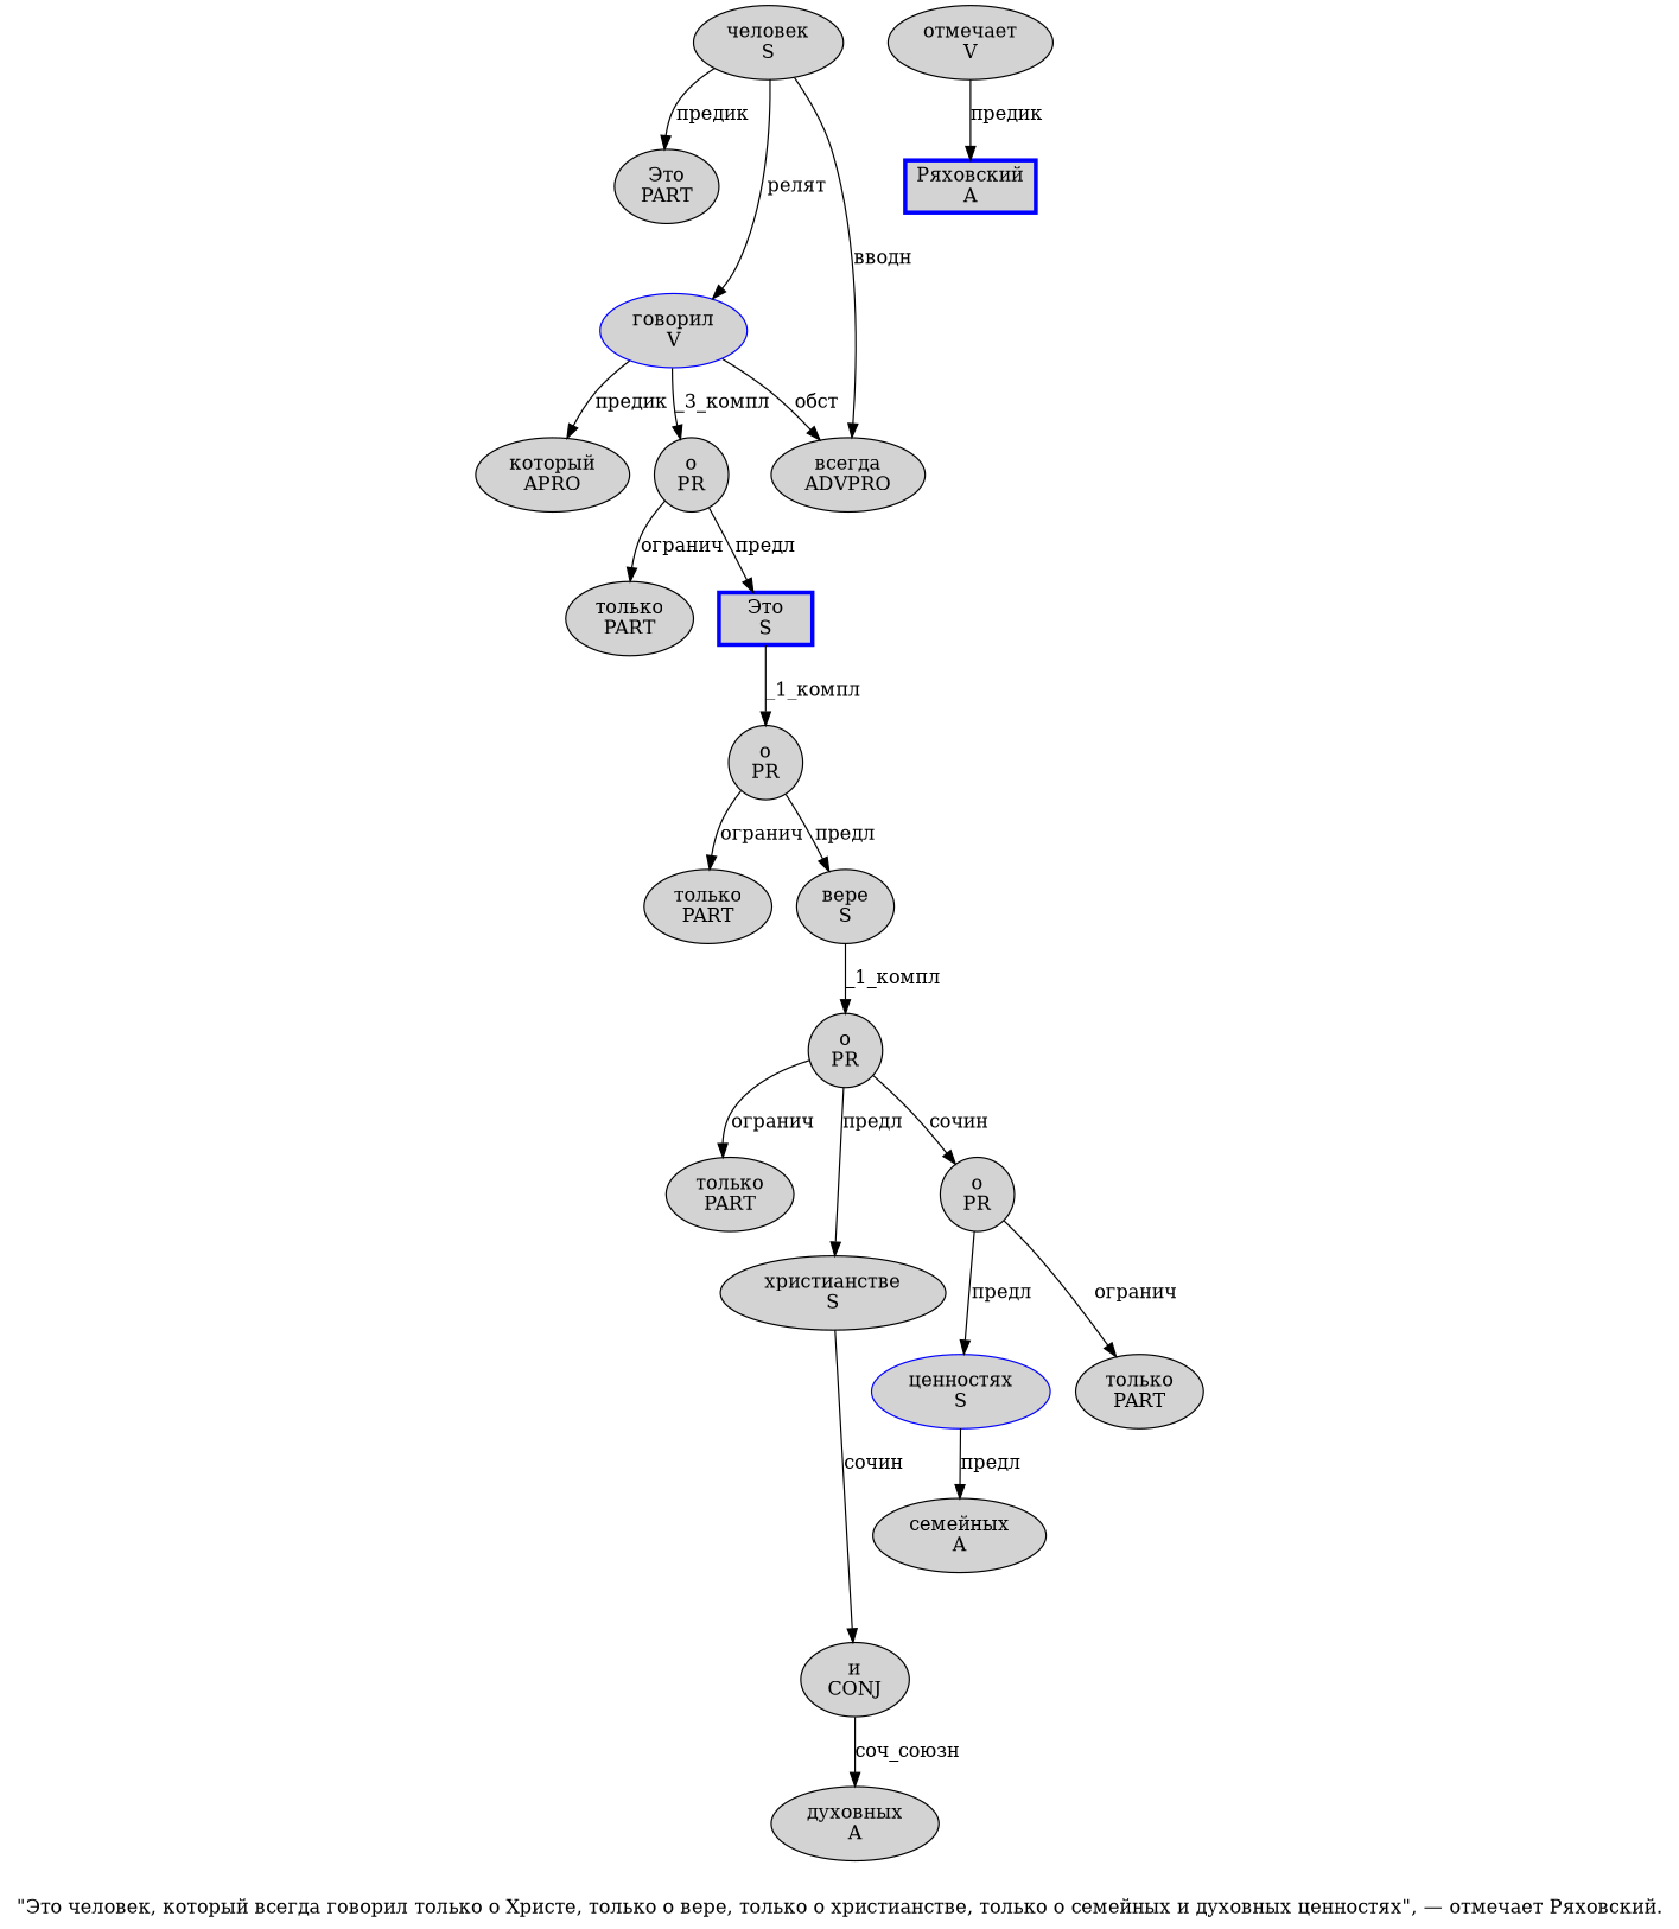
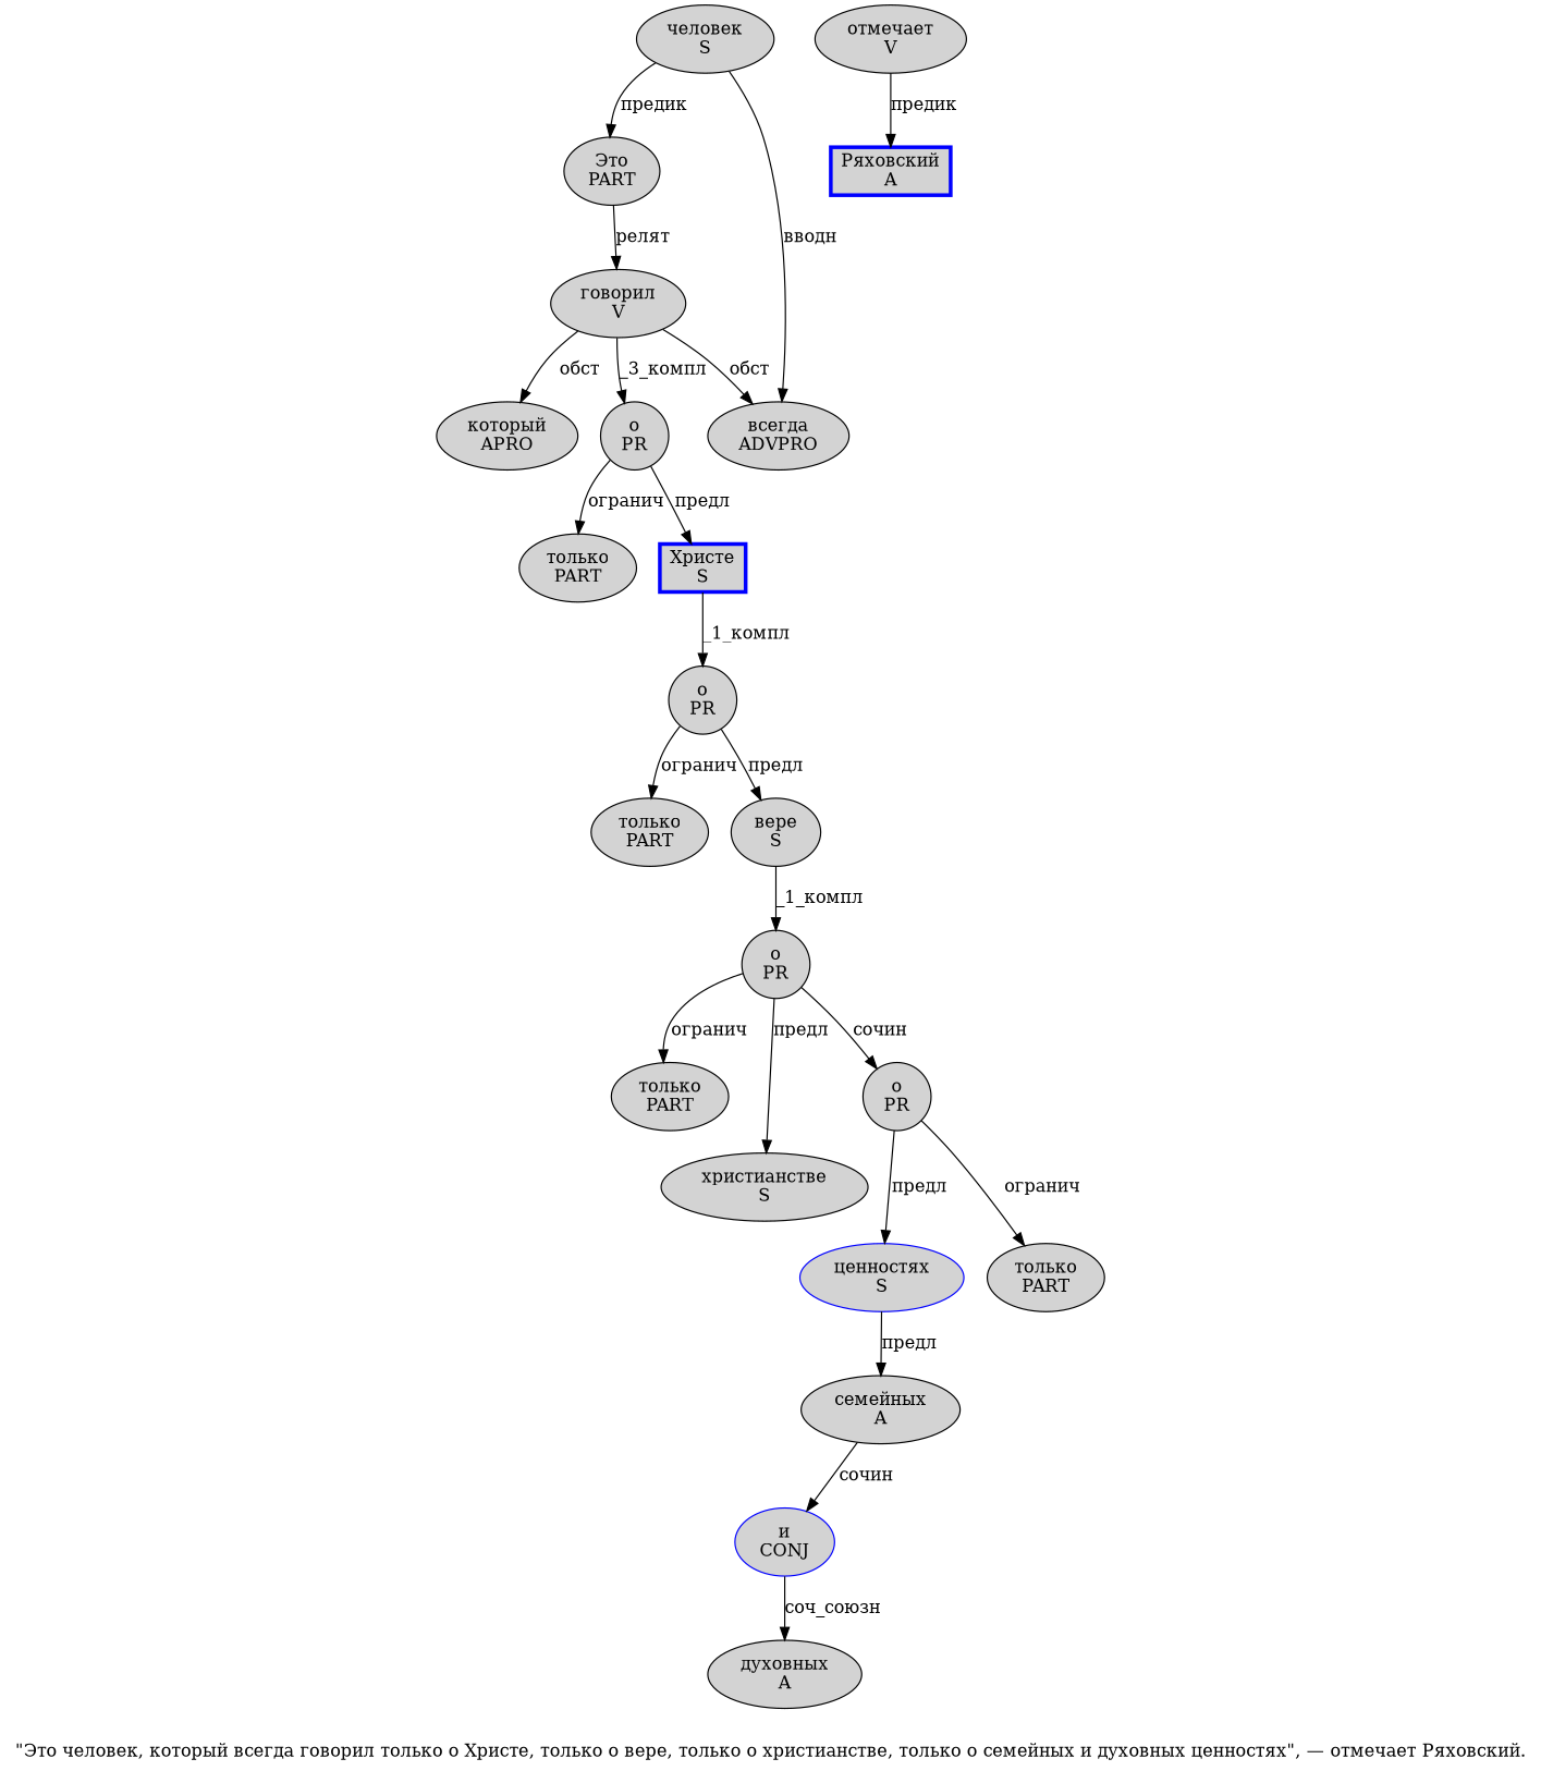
  digraph {
    label="\"Это человек, который всегда говорил только о Христе, только о вере, только о христианстве, только о семейных и духовных ценностях\", — отмечает Ряховский."
    node [fillcolor=lightgray penwidth=1 shape=ellipse style=filled]
    n1 [label="Это\nPART"]
    n2 [label="человек\nS"]
-   n3 [label="говорил\nV" color=blue]
+   n3 [label="говорил\nV"]
    n4 [label="всегда\nADVPRO"]
    n5 [label="который\nAPRO"]
    n6 [label="о\nPR"]
    n7 [label="отмечает\nV"]
    n8 [color=blue label="Ряховский\nA" penwidth=3 shape=box]
    n9 [label="только\nPART"]
-   n10 [color=blue label="Это\nS" penwidth=3 shape=box]
+   n10 [color=blue label="Христе\nS" penwidth=3 shape=box]
    n11 [label="о\nPR"]
    n12 [label="только\nPART"]
    n13 [label="вере\nS"]
    n14 [label="о\nPR"]
    n15 [label="только\nPART"]
    n16 [label="христианстве\nS"]
    n17 [label="о\nPR"]
    n18 [label="только\nPART"]
    n19 [color=blue label="ценностях\nS"]
    n20 [label="семейных\nA"]
-   n21 [label="и\nCONJ"]
+   n21 [label="и\nCONJ" color=blue]
    n22 [label="духовных\nA"]
    n2 -> n1 [label="предик"]
-   n2 -> n3 [label="релят"]
+   n1 -> n3 [label="релят"]
    n2 -> n4 [label="вводн"]
    n3 -> n4 [label="обст"]
-   n3 -> n5 [label="предик"]
+   n3 -> n5 [label="обст"]
    n3 -> n6 [label="_3_компл"]
    n6 -> n9 [label="огранич"]
    n6 -> n10 [label="предл"]
    n7 -> n8 [label="предик"]
    n10 -> n11 [label="_1_компл"]
    n11 -> n12 [label="огранич"]
    n11 -> n13 [label="предл"]
    n13 -> n14 [label="_1_компл"]
    n14 -> n15 [label="огранич"]
    n14 -> n16 [label="предл"]
    n14 -> n17 [label="сочин"]
    n17 -> n18 [label="огранич"]
    n17 -> n19 [label="предл"]
    n19 -> n20 [label="предл"]
-   n16 -> n21 [label="сочин"]
+   n20 -> n21 [label="сочин"]
    n21 -> n22 [label="соч_союзн"]
  }
